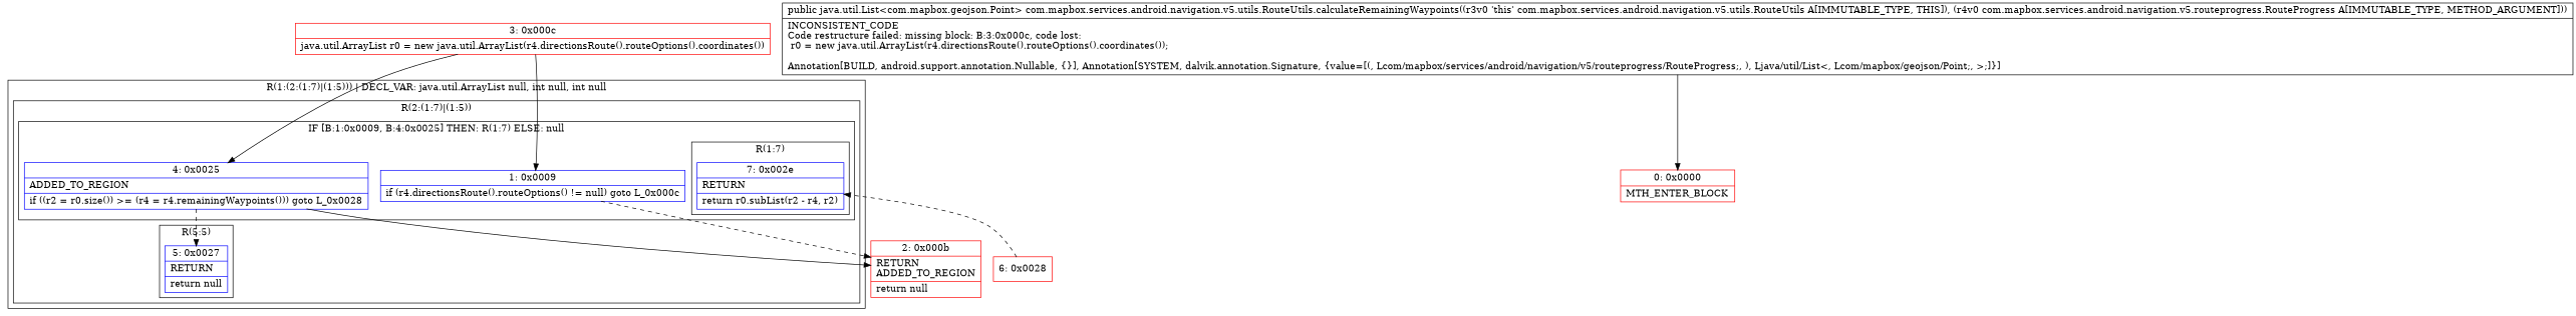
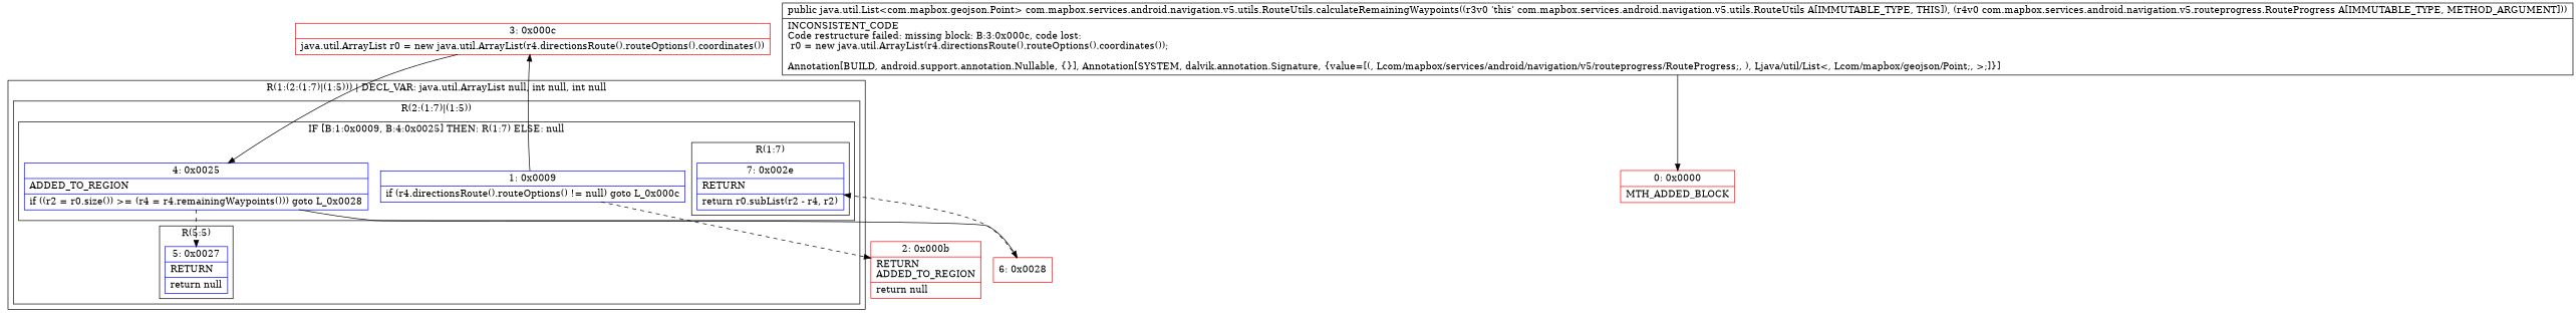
  digraph {
    node [color=blue shape=record]
    n1 [label="{7\:\ 0x002e|RETURN\l|return r0.subList(r2 \- r4, r2)\l}"]
    n2 [label="{1\:\ 0x0009|if (r4.directionsRoute().routeOptions() != null) goto L_0x000c\l}"]
    n3 [label="{4\:\ 0x0025|ADDED_TO_REGION\l|if ((r2 = r0.size()) \>= (r4 = r4.remainingWaypoints())) goto L_0x0028\l}"]
    n4 [label="{5\:\ 0x0027|RETURN\l|return null\l}"]
    n5 [color=red label="{2\:\ 0x000b|RETURN\lADDED_TO_REGION\l|return null\l}"]
    n6 [color=red label="{3\:\ 0x000c|java.util.ArrayList r0 = new java.util.ArrayList(r4.directionsRoute().routeOptions().coordinates())\l}"]
    n7 [color=red label="{6\:\ 0x0028}"]
-   n8 [color=red label="{0\:\ 0x0000|MTH_ENTER_BLOCK\l}"]
+   n8 [color=red label="{0\:\ 0x0000|MTH_ADDED_BLOCK\l}"]
    n9 [label="{public java.util.List\<com.mapbox.geojson.Point\> com.mapbox.services.android.navigation.v5.utils.RouteUtils.calculateRemainingWaypoints((r3v0 'this' com.mapbox.services.android.navigation.v5.utils.RouteUtils A[IMMUTABLE_TYPE, THIS]), (r4v0 com.mapbox.services.android.navigation.v5.routeprogress.RouteProgress A[IMMUTABLE_TYPE, METHOD_ARGUMENT]))  | INCONSISTENT_CODE\lCode restructure failed: missing block: B:3:0x000c, code lost:\l    r0 = new java.util.ArrayList(r4.directionsRoute().routeOptions().coordinates());\l\lAnnotation[BUILD, android.support.annotation.Nullable, \{\}], Annotation[SYSTEM, dalvik.annotation.Signature, \{value=[(, Lcom\/mapbox\/services\/android\/navigation\/v5\/routeprogress\/RouteProgress;, ), Ljava\/util\/List\<, Lcom\/mapbox\/geojson\/Point;, \>;]\}]\l}" color=""]
    subgraph cluster_1 {
      label="R(1:(2:(1:7)|(1:5))) | DECL_VAR: java.util.ArrayList null, int null, int null\l"
      subgraph cluster_2 {
        label="R(2:(1:7)|(1:5))"
        subgraph cluster_3 {
          label="IF [B:1:0x0009, B:4:0x0025] THEN: R(1:7) ELSE: null"
          n2
          n3
          subgraph cluster_4 {
            label="R(1:7)"
            n1
          }
        }
        subgraph cluster_5 {
          label="R(5:5)"
          n4
        }
      }
    }
    n2 -> n5 [style=dashed]
-   n6 -> n2
+   n2 -> n6
    n3 -> n4 [style=dashed]
-   n3 -> n5
+   n3 -> n7
    n6 -> n3
    n7 -> n1 [style=dashed]
    n9 -> n8
  }
